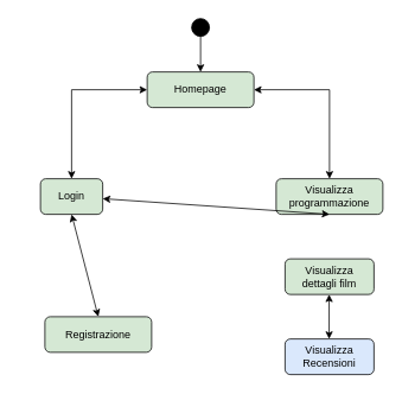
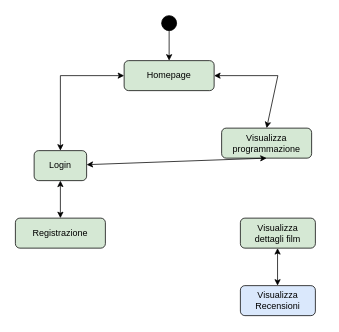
  <mxCell id="0" />
  <mxCell id="1" parent="0" />
  <mxCell id="2" value="" style="ellipse;whiteSpace=wrap;html=1;aspect=fixed;fillColor=#000000;" vertex="1" parent="1"><mxGeometry x="215" y="20" width="20" height="20" as="geometry" /></mxCell>
  <mxCell id="3" value="" style="endArrow=classic;html=1;rounded=0;exitX=0.5;exitY=1;exitDx=0;exitDy=0;entryX=0.5;entryY=0;entryDx=0;entryDy=0;" edge="1" parent="1" source="2" target="4"><mxGeometry width="50" height="50" relative="1" as="geometry"><mxPoint x="160" y="200" as="sourcePoint" /><mxPoint x="210" y="80" as="targetPoint" /></mxGeometry></mxCell>
  <mxCell id="4" value="Homepage" style="rounded=1;whiteSpace=wrap;html=1;fillColor=#d5e8d4;strokeColor=#000000;" vertex="1" parent="1"><mxGeometry x="165" y="80" width="120" height="40" as="geometry" /></mxCell>
  <mxCell id="5" value="Login" style="rounded=1;whiteSpace=wrap;html=1;fillColor=#d5e8d4;strokeColor=#000000;" vertex="1" parent="1"><mxGeometry x="45" y="200" width="70" height="40" as="geometry" /></mxCell>
- <mxCell id="6" value="Registrazione" style="rounded=1;whiteSpace=wrap;html=1;fillColor=#d5e8d4;strokeColor=#000000;" vertex="1" parent="1"><mxGeometry x="50" y="355" width="120" height="40" as="geometry" /></mxCell>
+ <mxCell id="6" value="Registrazione" style="rounded=1;whiteSpace=wrap;html=1;fillColor=#d5e8d4;strokeColor=#000000;" vertex="1" parent="1"><mxGeometry x="20" y="290" width="120" height="40" as="geometry" /></mxCell>
  <mxCell id="7" value="Visualizza&lt;br&gt;dettagli film" style="rounded=1;whiteSpace=wrap;html=1;fillColor=#d5e8d4;strokeColor=#000000;" vertex="1" parent="1"><mxGeometry x="320" y="290" width="100" height="40" as="geometry" /></mxCell>
- <mxCell id="8" value="Visualizza&lt;br&gt;programmazione" style="rounded=1;whiteSpace=wrap;html=1;fillColor=#d5e8d4;strokeColor=#000000;" vertex="1" parent="1"><mxGeometry x="310" y="200" width="120" height="40" as="geometry" /></mxCell>
+ <mxCell id="8" value="Visualizza&lt;br&gt;programmazione" style="rounded=1;whiteSpace=wrap;html=1;fillColor=#d5e8d4;strokeColor=#000000;" vertex="1" parent="1"><mxGeometry x="295" y="170" width="120" height="40" as="geometry" /></mxCell>
  <mxCell id="9" value="" style="endArrow=classic;startArrow=classic;html=1;rounded=0;exitX=0.5;exitY=0;exitDx=0;exitDy=0;entryX=0;entryY=0.5;entryDx=0;entryDy=0;" edge="1" parent="1" source="5" target="4"><mxGeometry width="50" height="50" relative="1" as="geometry"><mxPoint x="-60" y="140" as="sourcePoint" /><mxPoint x="-10" y="90" as="targetPoint" /><Array as="points"><mxPoint x="80" y="100" /></Array></mxGeometry></mxCell>
  <mxCell id="10" value="" style="endArrow=classic;startArrow=classic;html=1;rounded=0;entryX=0.5;entryY=0;entryDx=0;entryDy=0;exitX=0.5;exitY=1;exitDx=0;exitDy=0;" edge="1" parent="1" source="5" target="6"><mxGeometry width="50" height="50" relative="1" as="geometry"><mxPoint x="81" y="330" as="sourcePoint" /><mxPoint x="142" y="250" as="targetPoint" /></mxGeometry></mxCell>
  <mxCell id="11" value="" style="endArrow=classic;startArrow=classic;html=1;rounded=0;entryX=1;entryY=0.5;entryDx=0;entryDy=0;exitX=0.5;exitY=0;exitDx=0;exitDy=0;" edge="1" parent="1" source="8" target="4"><mxGeometry width="50" height="50" relative="1" as="geometry"><mxPoint x="114" y="210" as="sourcePoint" /><mxPoint x="175" y="130" as="targetPoint" /><Array as="points"><mxPoint x="370" y="100" /></Array></mxGeometry></mxCell>
  <mxCell id="12" value="" style="endArrow=classic;startArrow=classic;html=1;rounded=0;exitX=0.5;exitY=1;exitDx=0;exitDy=0;" edge="1" parent="1" source="8" target="5"><mxGeometry width="50" height="50" relative="1" as="geometry"><mxPoint x="455" y="320" as="sourcePoint" /><mxPoint x="455" y="240" as="targetPoint" /></mxGeometry></mxCell>
  <mxCell id="13" value="Visualizza&lt;br&gt;Recensioni" style="rounded=1;whiteSpace=wrap;html=1;fillColor=#dae8fc;strokeColor=#000000;" vertex="1" parent="1"><mxGeometry x="320" y="380" width="100" height="40" as="geometry" /></mxCell>
  <mxCell id="14" value="" style="endArrow=classic;startArrow=classic;html=1;rounded=0;exitX=0.5;exitY=1;exitDx=0;exitDy=0;" edge="1" parent="1"><mxGeometry width="50" height="50" relative="1" as="geometry"><mxPoint x="369.58" y="330" as="sourcePoint" /><mxPoint x="369.58" y="380" as="targetPoint" /></mxGeometry></mxCell>
